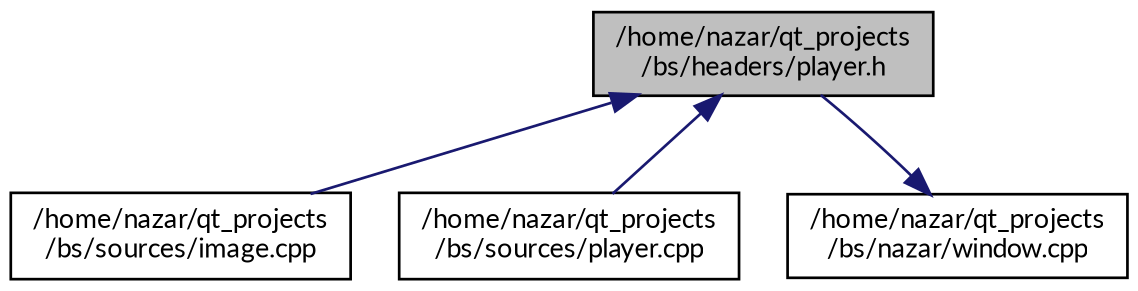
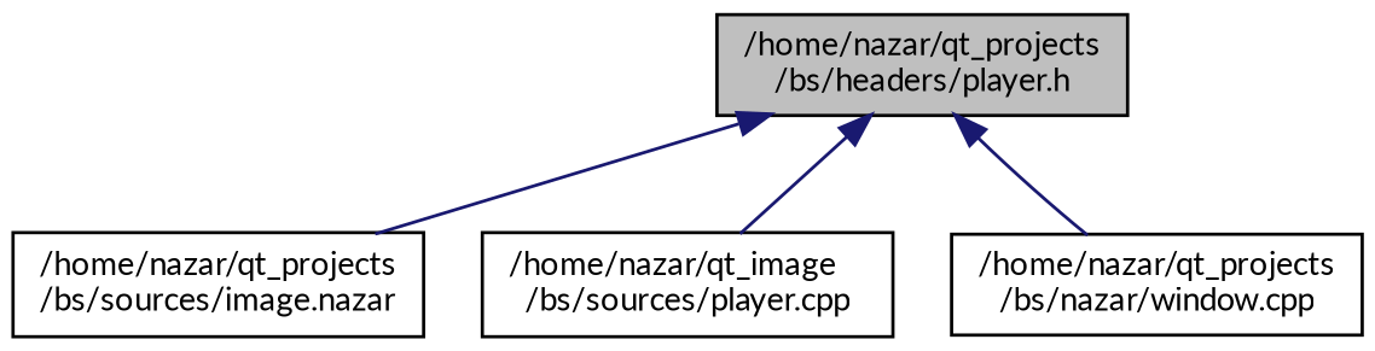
  digraph {
    fontname=Lato
    node [color=black fillcolor=white fontname=Lato fontsize=10 shape=record style=filled]
    edge [color=midnightblue dir=back fontname=Lato fontsize=10 labelfontname=Helvetica labelfontsize=10 style=solid]
    n1 [fillcolor=grey75 fontcolor=black height=0.2 label="/home/nazar/qt_projects\l/bs/headers/player.h" width=0.4]
-   n2 [height=0.2 label="/home/nazar/qt_projects\l/bs/sources/image.cpp" width=0.4]
-   n3 [height=0.2 label="/home/nazar/qt_projects\l/bs/sources/player.cpp" width=0.4]
+   n2 [height=0.2 label="/home/nazar/qt_projects\l/bs/sources/image.nazar" width=0.4]
+   n3 [height=0.2 label="/home/nazar/qt_image\l/bs/sources/player.cpp" width=0.4]
    n4 [height=0.2 label="/home/nazar/qt_projects\l/bs/nazar/window.cpp" width=0.4]
    n1 -> n2
    n1 -> n3
-   n4 -> n1
+   n1 -> n4
  }
